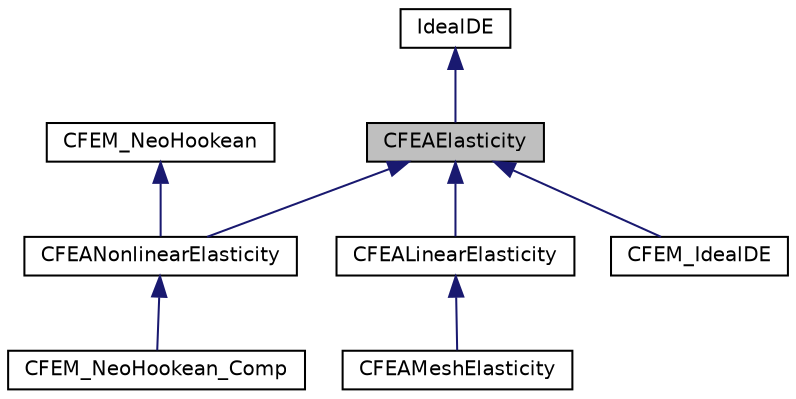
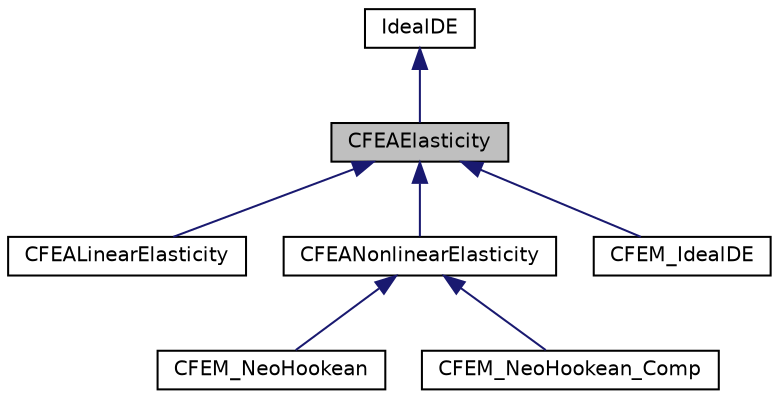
  digraph {
    fontname="DejaVu Sans"
    rankdir=TB
    node [color=black fillcolor=white fontname="DejaVu Sans" fontsize=10 shape=record style=filled]
    edge [color=midnightblue dir=back fontname="DejaVu Sans" fontsize=10 labelfontname=Helvetica labelfontsize=10 style=solid]
    n1 [fillcolor=grey75 fontcolor=black height=0.2 label=CFEAElasticity width=0.4]
    n2 [height=0.2 label=CFEALinearElasticity width=0.4]
    n3 [height=0.2 label=CFEANonlinearElasticity width=0.4]
    n4 [height=0.2 label=CFEM_IdealDE width=0.4]
-   n5 [height=0.2 label=CFEAMeshElasticity width=0.4]
    n6 [height=0.2 label=CFEM_NeoHookean width=0.4]
    n7 [height=0.2 label=CFEM_NeoHookean_Comp width=0.4]
    n8 [height=0.2 label=IdealDE width=0.4]
    n1 -> n2
    n1 -> n3
    n1 -> n4
-   n2 -> n5
-   n6 -> n3
+   n3 -> n6
    n3 -> n7
    n8 -> n1
  }
